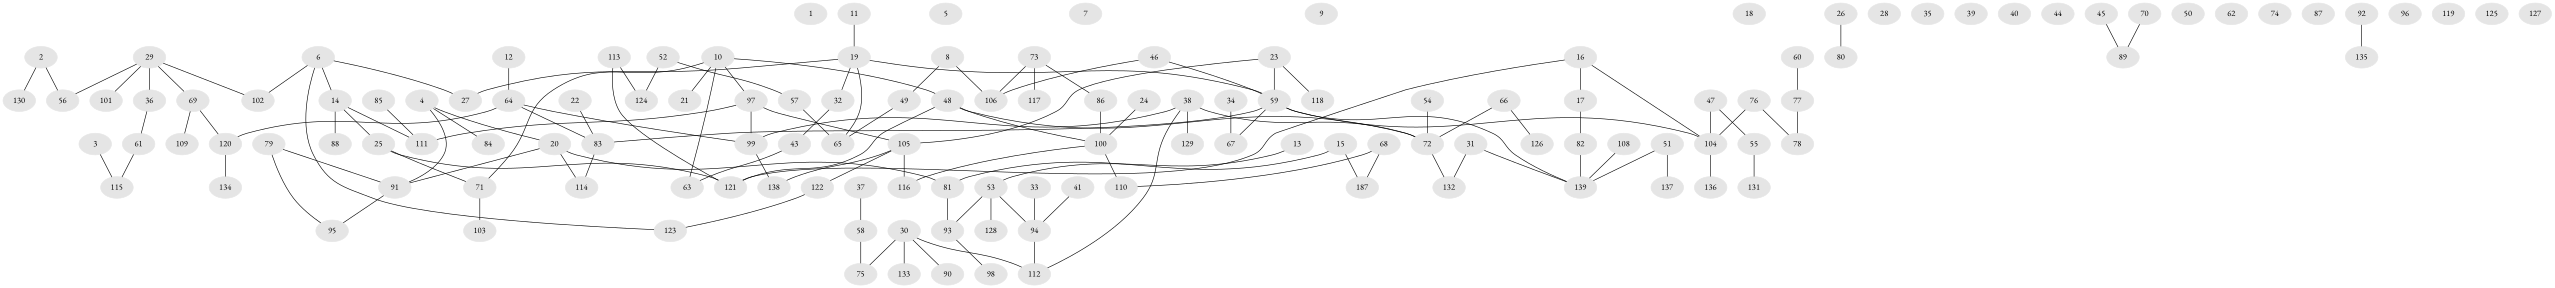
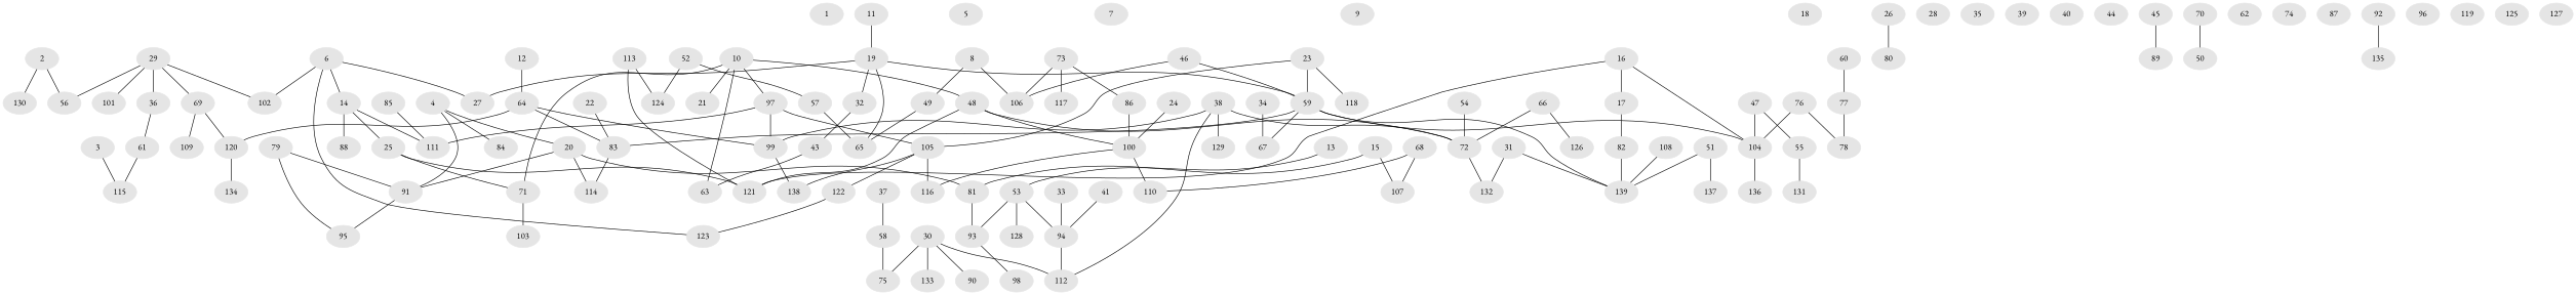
  graph {
    fontname="EB Garamond"
    node [color=gray90 fontname="EB Garamond" style=filled]
    edge [fontname="EB Garamond"]
    1
    2
    56
    130
    3
    115
    4
    20
    84
    91
    81
    114
    95
    5
    6
    14
    27
    102
    123
    25
    88
    111
    7
    8
    49
    106
    65
    9
    10
    21
    48
    63
    71
    97
    121
    100
    72
    103
    105
    99
    11
    19
    32
    59
    12
    64
    83
    120
    13
    53
    94
    93
    128
    15
-   107 [label=187]
+   107
    16
    17
    104
    82
    136
    139
    18
    43
    67
    22
    23
    118
    138
    116
    122
    24
    110
    26
    80
    28
    29
    36
    69
    101
    61
    109
    30
    75
    90
    112
    133
    31
    132
    33
    34
    35
    37
    58
    38
    129
    39
    40
    41
    44
    45
    89
    46
    47
    55
    131
    50
    51
    137
    52
    57
    124
    98
    54
    60
    77
    78
    62
    134
    66
    126
    68
    70
    73
    86
    117
    74
    76
    79
    85
    87
    92
    135
    96
    108
    113
    119
    125
    127
    2 -- 56
    2 -- 130
    3 -- 115
    4 -- 20
    4 -- 84
    4 -- 91
    20 -- 91
    20 -- 81
    20 -- 114
    91 -- 95
    81 -- 93
    6 -- 14
    6 -- 27
    6 -- 102
    6 -- 123
    14 -- 25
    14 -- 88
    14 -- 111
    25 -- 71
    25 -- 121
    8 -- 49
    8 -- 106
    49 -- 65
    10 -- 21
    10 -- 48
    10 -- 63
    10 -- 71
    10 -- 97
    48 -- 121
    48 -- 100
    48 -- 72
    71 -- 103
    97 -- 111
    97 -- 105
    97 -- 99
    100 -- 116
    100 -- 110
    72 -- 132
    105 -- 138
    105 -- 116
    105 -- 122
    99 -- 138
    11 -- 19
    19 -- 27
    19 -- 65
    19 -- 32
    19 -- 59
    32 -- 43
    59 -- 83
    59 -- 104
    59 -- 139
    59 -- 67
    12 -- 64
    64 -- 99
    64 -- 83
    64 -- 120
    83 -- 114
    120 -- 134
    13 -- 53
    53 -- 94
    53 -- 93
    53 -- 128
    94 -- 112
    93 -- 98
    15 -- 81
    15 -- 107
    16 -- 121
    16 -- 17
    16 -- 104
    17 -- 82
    104 -- 136
    82 -- 139
    43 -- 63
    22 -- 83
    23 -- 105
    23 -- 59
    23 -- 118
    122 -- 123
    24 -- 100
    26 -- 80
    29 -- 56
    29 -- 102
    29 -- 36
    29 -- 69
    29 -- 101
    36 -- 61
    69 -- 120
    69 -- 109
    61 -- 115
    30 -- 75
    30 -- 90
    30 -- 112
    30 -- 133
    31 -- 139
    31 -- 132
    33 -- 94
    34 -- 67
    37 -- 58
    58 -- 75
    38 -- 72
    38 -- 99
    38 -- 112
    38 -- 129
    41 -- 94
    45 -- 89
    46 -- 106
    46 -- 59
    47 -- 104
    47 -- 55
    55 -- 131
    51 -- 139
    51 -- 137
    52 -- 57
    52 -- 124
    57 -- 65
    54 -- 72
    60 -- 77
    77 -- 78
    66 -- 72
    66 -- 126
    68 -- 107
    68 -- 110
-   70 -- 89
+   70 -- 50
    73 -- 106
    73 -- 86
    73 -- 117
    86 -- 100
    76 -- 104
    76 -- 78
    79 -- 91
    79 -- 95
    85 -- 111
    92 -- 135
    108 -- 139
    113 -- 121
    113 -- 124
  }
